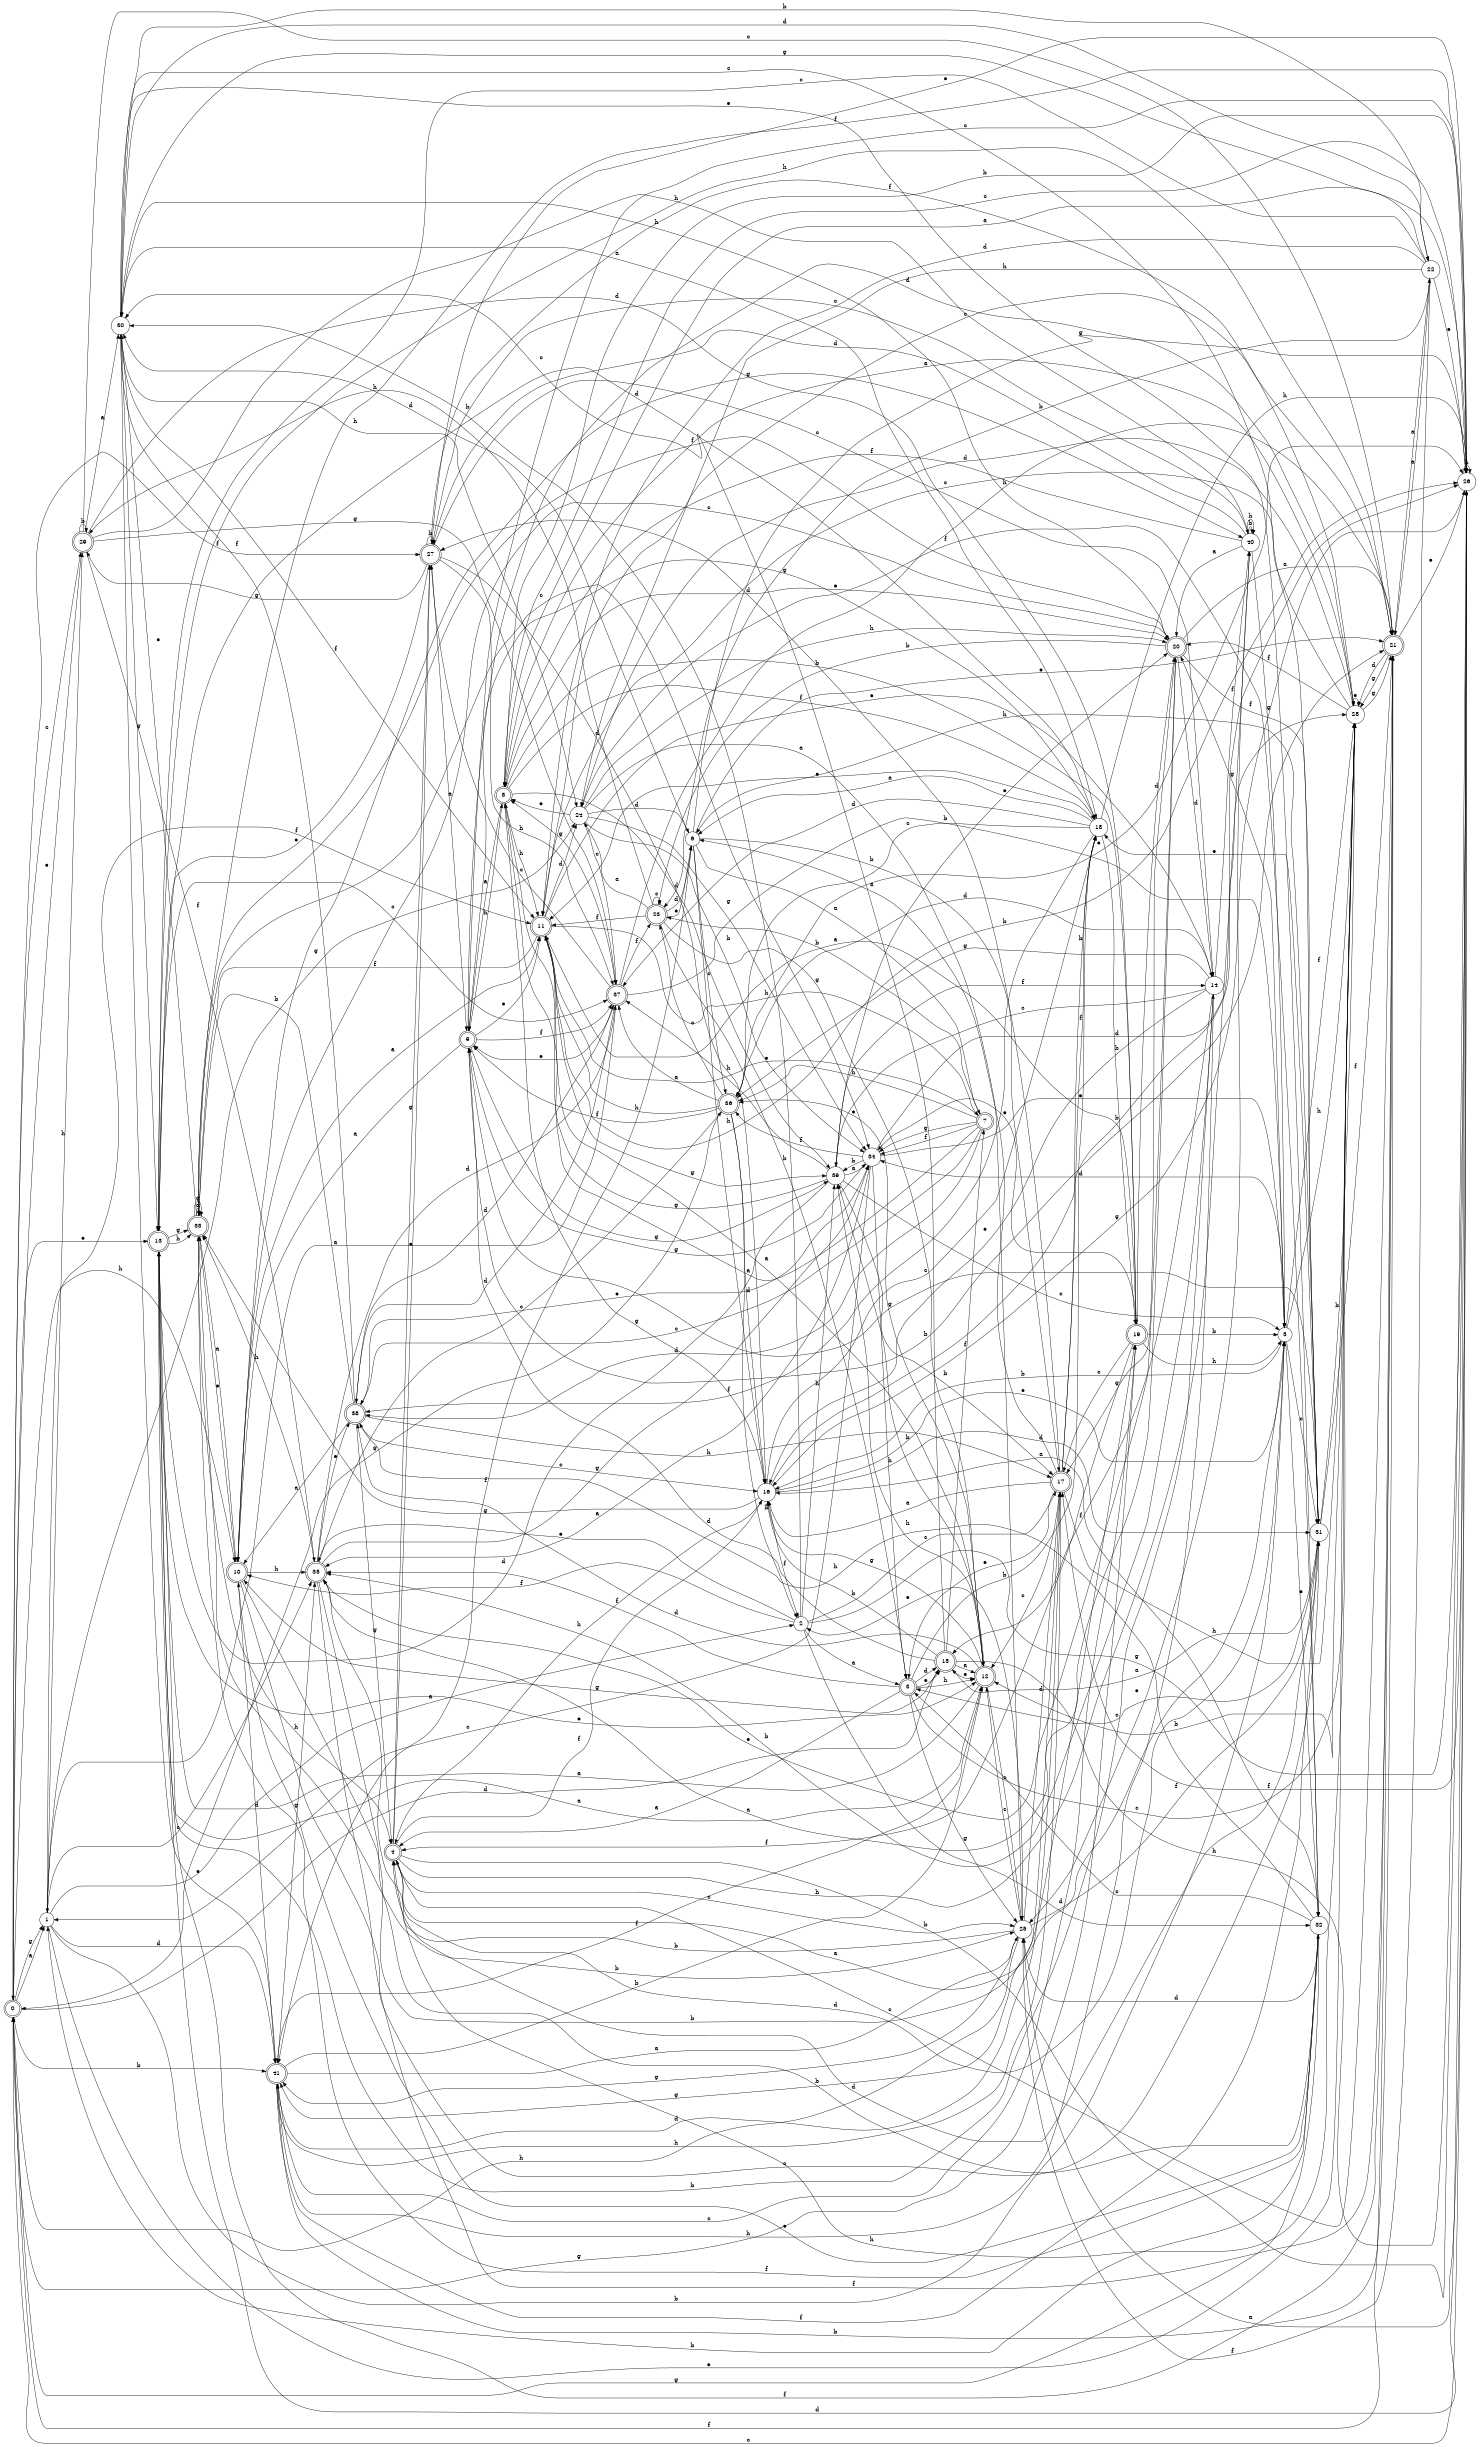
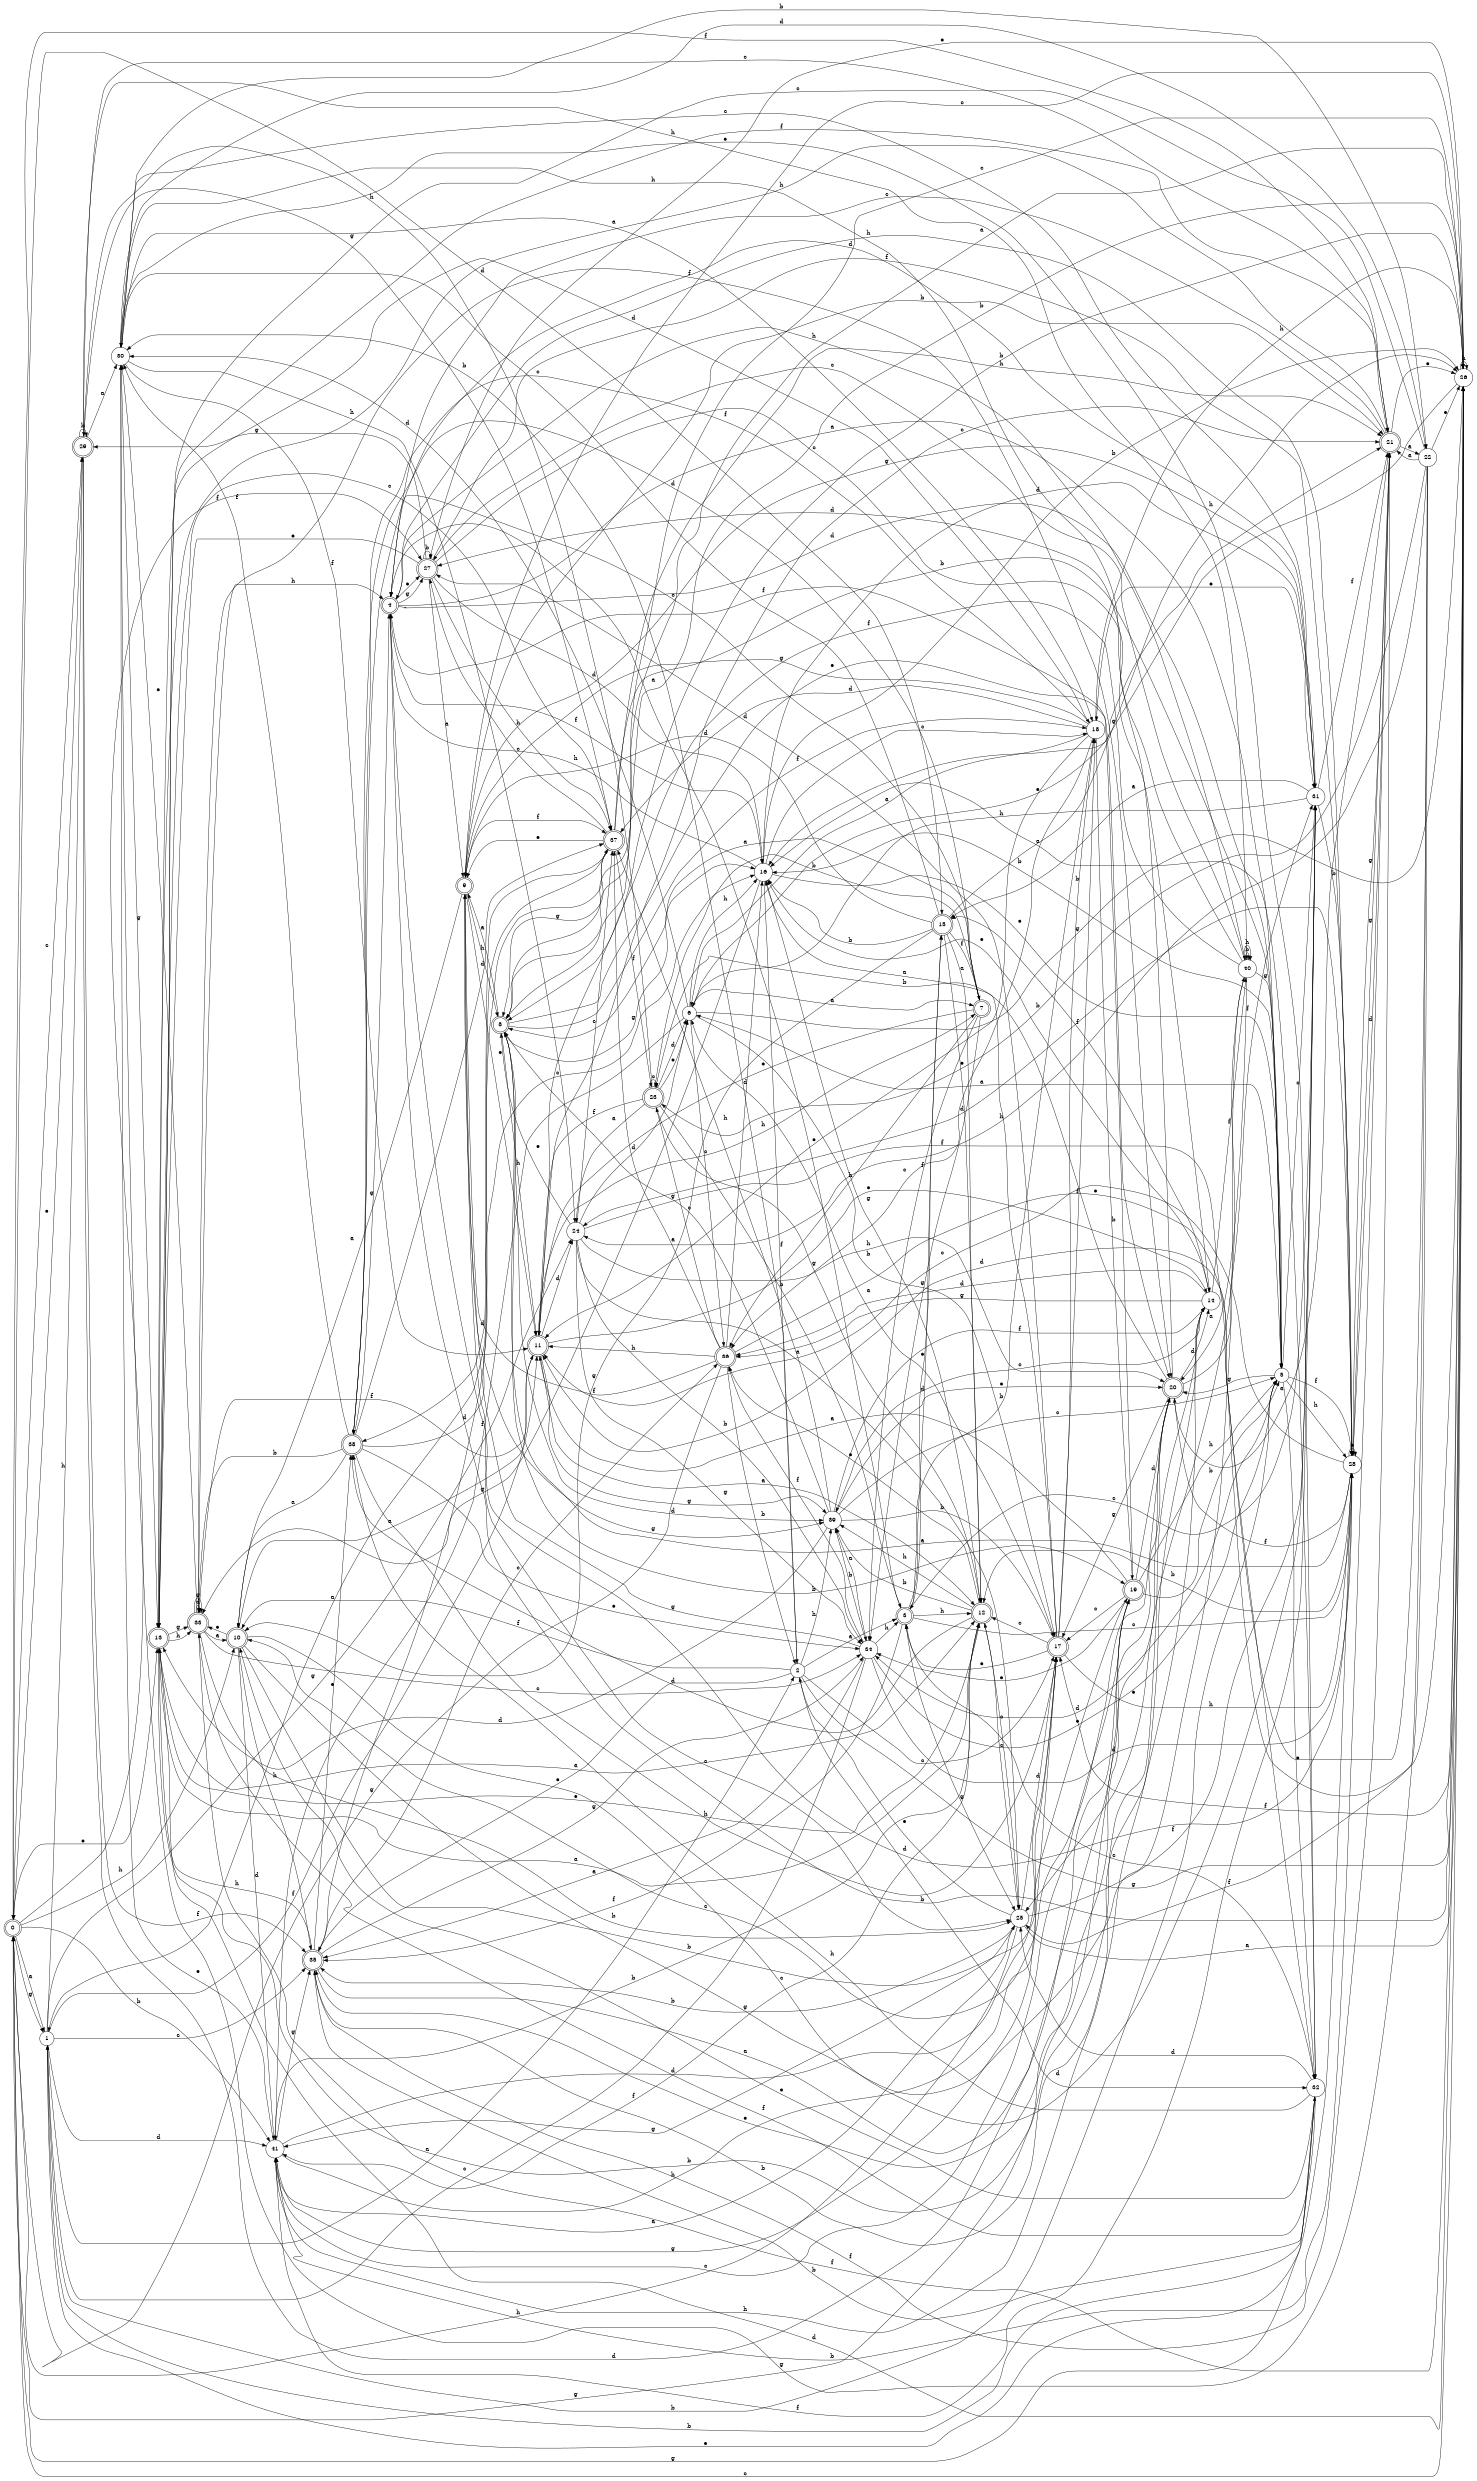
  digraph {
    rankdir=LR
    node [color=black fillcolor=white shape=doublecircle style="rounded,filled"]
    n1 [label=0]
    n2 [label=1 shape=circle style=filled]
    n3 [label=10]
    n4 [label=13]
    n5 [label=15]
    n6 [label=27]
    n7 [label=29]
-   n8 [label=41 style=filled]
+   n8 [label=41 shape=circle style=filled]
    n9 [label=2 shape=circle style=filled]
    n10 [label=5 shape=circle style=filled]
    n11 [label=11]
    n12 [label=24 shape=circle style=filled]
    n13 [label=28 shape=circle style=filled]
    n14 [label=35]
    n15 [label=40 shape=circle style=filled]
    n16 [label=31 shape=circle style=filled]
    n17 [label=19]
    n18 [label=33]
    n19 [label=12]
    n20 [label=18 shape=circle style=filled]
    n21 [label=21]
    n22 [label=37]
    n23 [label=14 shape=circle style=filled]
    n24 [label=26 shape=circle style=filled]
    n25 [label=30 shape=circle style=filled]
    n26 [label=16 shape=circle style=filled]
    n27 [label=7]
    n28 [label=9]
    n29 [label=17]
    n30 [label=25 shape=circle style=filled]
    n31 [label=3]
    n32 [label=32 shape=circle style=filled]
    n33 [label=39 shape=circle style=filled]
    n34 [label=6 shape=circle style=filled]
    n35 [label=20]
    n36 [label=34 shape=circle style=filled]
    n37 [label=8]
    n38 [label=4]
    n39 [label=36]
    n40 [label=38]
    n41 [label=22 shape=circle style=filled]
    n42 [label=23]
    n1 -> n2 [label=a]
    n1 -> n2 [label=g]
    n1 -> n3 [label=h]
    n1 -> n4 [label=e]
    n1 -> n5 [label=d]
    n1 -> n6 [label=f]
    n1 -> n7 [label=c]
    n1 -> n8 [label=b]
    n2 -> n7 [label=h]
    n2 -> n8 [label=d]
    n2 -> n9 [label=a]
    n2 -> n10 [label=b]
    n2 -> n11 [label=f]
    n2 -> n12 [label=g]
    n2 -> n13 [label=e]
    n2 -> n14 [label=c]
    n3 -> n8 [label=d]
    n3 -> n11 [label=a]
    n3 -> n14 [label=h]
    n3 -> n15 [label=g]
    n3 -> n16 [label=c]
    n3 -> n17 [label=b]
    n3 -> n18 [label=e]
    n4 -> n18 [label=g]
    n4 -> n18 [label=h]
    n4 -> n19 [label=a]
    n4 -> n19 [label=e]
    n4 -> n20 [label=d]
    n4 -> n21 [label=f]
    n4 -> n22 [label=c]
    n4 -> n23 [label=b]
    n5 -> n3 [label=g]
    n5 -> n19 [label=a]
    n5 -> n19 [label=e]
    n5 -> n24 [label=h]
    n5 -> n25 [label=c]
    n5 -> n26 [label=b]
    n5 -> n27 [label=f]
    n5 -> n28 [label=d]
    n6 -> n4 [label=e]
    n6 -> n6 [label=b]
    n6 -> n7 [label=g]
    n6 -> n13 [label=f]
    n6 -> n22 [label=h]
    n6 -> n23 [label=c]
    n6 -> n26 [label=d]
    n6 -> n28 [label=a]
    n7 -> n1 [label=e]
    n7 -> n7 [label=b]
    n7 -> n14 [label=f]
    n7 -> n15 [label=h]
    n7 -> n17 [label=d]
    n7 -> n21 [label=c]
    n7 -> n22 [label=g]
    n7 -> n25 [label=a]
    n8 -> n14 [label=g]
    n8 -> n16 [label=f]
    n8 -> n17 [label=c]
    n8 -> n19 [label=b]
    n8 -> n25 [label=e]
    n8 -> n29 [label=d]
    n8 -> n29 [label=h]
    n8 -> n30 [label=a]
    n9 -> n3 [label=f]
    n9 -> n14 [label=e]
    n9 -> n24 [label=g]
    n9 -> n25 [label=b]
    n9 -> n29 [label=c]
    n9 -> n31 [label=a]
    n9 -> n32 [label=d]
    n9 -> n33 [label=h]
    n10 -> n13 [label=f]
    n10 -> n13 [label=h]
    n10 -> n16 [label=c]
    n10 -> n26 [label=b]
    n10 -> n32 [label=e]
+   n10 -> n34 [label=a]
    n10 -> n35 [label=g]
    n10 -> n36 [label=d]
    n11 -> n12 [label=d]
    n11 -> n18 [label=f]
    n11 -> n19 [label=a]
    n11 -> n21 [label=c]
    n11 -> n23 [label=e]
    n11 -> n24 [label=b]
    n11 -> n27 [label=h]
    n11 -> n33 [label=g]
    n12 -> n22 [label=c]
    n12 -> n30 [label=a]
    n12 -> n32 [label=f]
    n12 -> n34 [label=d]
    n12 -> n35 [label=h]
    n12 -> n36 [label=b]
    n12 -> n36 [label=g]
    n12 -> n37 [label=e]
    n13 -> n11 [label=c]
    n13 -> n12 [label=d]
    n13 -> n13 [label=e]
    n13 -> n19 [label=b]
    n13 -> n21 [label=g]
    n13 -> n35 [label=f]
    n13 -> n37 [label=a]
    n13 -> n38 [label=h]
-   n14 -> n18 [label=h]
+   n14 -> n4 [label=h]
    n14 -> n21 [label=f]
    n14 -> n22 [label=d]
    n14 -> n32 [label=b]
    n14 -> n35 [label=a]
    n14 -> n36 [label=g]
    n14 -> n39 [label=c]
    n14 -> n40 [label=e]
    n15 -> n6 [label=c]
    n15 -> n6 [label=d]
    n15 -> n10 [label=g]
    n15 -> n15 [label=b]
    n15 -> n15 [label=h]
    n15 -> n30 [label=e]
    n15 -> n35 [label=a]
    n15 -> n37 [label=f]
    n16 -> n5 [label=a]
    n16 -> n13 [label=b]
    n16 -> n20 [label=e]
    n16 -> n21 [label=f]
    n16 -> n28 [label=g]
    n16 -> n31 [label=c]
    n16 -> n34 [label=h]
    n16 -> n38 [label=d]
    n17 -> n1 [label=g]
    n17 -> n10 [label=b]
    n17 -> n10 [label=h]
    n17 -> n11 [label=a]
    n17 -> n29 [label=c]
    n17 -> n35 [label=d]
    n17 -> n36 [label=e]
    n17 -> n38 [label=f]
    n18 -> n3 [label=a]
    n18 -> n18 [label=d]
    n18 -> n18 [label=g]
    n18 -> n24 [label=f]
    n18 -> n25 [label=e]
    n18 -> n30 [label=b]
    n18 -> n35 [label=f]
    n18 -> n36 [label=c]
    n18 -> n38 [label=h]
    n19 -> n4 [label=a]
    n19 -> n8 [label=f]
    n19 -> n26 [label=g]
    n19 -> n30 [label=c]
    n19 -> n33 [label=b]
    n19 -> n33 [label=h]
    n19 -> n39 [label=e]
    n19 -> n40 [label=d]
    n20 -> n11 [label=e]
    n20 -> n17 [label=b]
    n20 -> n22 [label=d]
    n20 -> n24 [label=h]
    n20 -> n28 [label=g]
    n20 -> n34 [label=a]
    n20 -> n39 [label=c]
    n20 -> n40 [label=f]
    n21 -> n1 [label=f]
    n21 -> n4 [label=h]
    n21 -> n8 [label=b]
    n21 -> n13 [label=d]
    n21 -> n13 [label=g]
    n21 -> n24 [label=e]
    n21 -> n38 [label=c]
    n21 -> n41 [label=a]
    n22 -> n2 [label=a]
    n22 -> n6 [label=c]
    n22 -> n10 [label=b]
    n22 -> n21 [label=h]
    n22 -> n28 [label=e]
    n22 -> n37 [label=g]
    n22 -> n40 [label=d]
    n22 -> n42 [label=f]
    n23 -> n5 [label=f]
    n23 -> n8 [label=h]
    n23 -> n14 [label=b]
    n23 -> n15 [label=f]
    n23 -> n26 [label=e]
    n23 -> n33 [label=c]
    n23 -> n39 [label=d]
    n23 -> n39 [label=g]
    n24 -> n1 [label=c]
    n24 -> n4 [label=d]
    n24 -> n6 [label=e]
    n24 -> n24 [label=h]
    n24 -> n26 [label=g]
    n24 -> n29 [label=f]
    n24 -> n37 [label=a]
    n24 -> n37 [label=b]
    n25 -> n4 [label=g]
    n25 -> n11 [label=f]
    n25 -> n12 [label=h]
    n25 -> n16 [label=c]
    n25 -> n20 [label=a]
    n25 -> n32 [label=e]
    n25 -> n41 [label=b]
    n25 -> n41 [label=d]
    n26 -> n9 [label=f]
    n26 -> n10 [label=e]
    n26 -> n16 [label=d]
    n26 -> n18 [label=g]
    n26 -> n20 [label=c]
    n26 -> n24 [label=b]
    n26 -> n38 [label=h]
    n27 -> n11 [label=e]
    n27 -> n36 [label=f]
    n27 -> n36 [label=g]
    n27 -> n37 [label=a]
    n27 -> n39 [label=h]
    n27 -> n40 [label=c]
    n27 -> n40 [label=d]
    n27 -> n42 [label=b]
    n28 -> n3 [label=a]
    n28 -> n11 [label=e]
    n28 -> n13 [label=d]
    n28 -> n21 [label=b]
    n28 -> n22 [label=f]
    n28 -> n24 [label=c]
    n28 -> n33 [label=g]
    n28 -> n37 [label=h]
    n29 -> n6 [label=d]
    n29 -> n8 [label=g]
    n29 -> n13 [label=h]
    n29 -> n19 [label=c]
    n29 -> n20 [label=b]
    n29 -> n20 [label=f]
    n29 -> n26 [label=a]
    n29 -> n31 [label=e]
    n29 -> n34 [label=a]
    n30 -> n1 [label=h]
    n30 -> n8 [label=g]
    n30 -> n9 [label=e]
    n30 -> n14 [label=b]
    n30 -> n16 [label=f]
    n30 -> n19 [label=c]
    n30 -> n24 [label=a]
    n30 -> n29 [label=d]
    n31 -> n5 [label=d]
    n31 -> n5 [label=e]
    n31 -> n13 [label=c]
    n31 -> n14 [label=f]
    n31 -> n19 [label=h]
    n31 -> n20 [label=b]
    n31 -> n30 [label=g]
    n31 -> n38 [label=a]
    n32 -> n1 [label=g]
    n32 -> n2 [label=b]
    n32 -> n3 [label=e]
    n32 -> n18 [label=f]
    n32 -> n26 [label=a]
    n32 -> n30 [label=d]
    n32 -> n31 [label=c]
    n32 -> n40 [label=h]
    n33 -> n4 [label=d]
    n33 -> n10 [label=c]
    n33 -> n22 [label=h]
    n33 -> n23 [label=f]
    n33 -> n29 [label=b]
    n33 -> n35 [label=e]
    n33 -> n36 [label=a]
    n33 -> n37 [label=g]
    n34 -> n8 [label=f]
    n34 -> n21 [label=e]
    n34 -> n24 [label=g]
    n34 -> n25 [label=d]
    n34 -> n26 [label=h]
    n34 -> n27 [label=a]
    n34 -> n29 [label=b]
    n34 -> n39 [label=c]
    n35 -> n3 [label=c]
    n35 -> n14 [label=e]
    n35 -> n16 [label=f]
    n35 -> n21 [label=a]
    n35 -> n23 [label=d]
    n35 -> n25 [label=h]
    n35 -> n29 [label=g]
    n35 -> n42 [label=b]
    n36 -> n2 [label=c]
    n36 -> n10 [label=e]
    n36 -> n13 [label=d]
    n36 -> n14 [label=a]
    n36 -> n28 [label=g]
    n36 -> n31 [label=h]
    n36 -> n33 [label=b]
    n36 -> n39 [label=f]
    n37 -> n11 [label=h]
    n37 -> n17 [label=b]
    n37 -> n20 [label=f]
    n37 -> n24 [label=c]
    n37 -> n26 [label=g]
    n37 -> n28 [label=a]
    n37 -> n33 [label=d]
    n37 -> n35 [label=e]
    n38 -> n6 [label=e]
    n38 -> n6 [label=g]
    n38 -> n10 [label=a]
    n38 -> n10 [label=d]
    n38 -> n15 [label=h]
    n38 -> n24 [label=b]
    n38 -> n26 [label=f]
    n38 -> n30 [label=c]
    n39 -> n1 [label=g]
    n39 -> n9 [label=b]
    n39 -> n11 [label=h]
    n39 -> n22 [label=a]
    n39 -> n24 [label=e]
    n39 -> n26 [label=d]
    n39 -> n28 [label=f]
    n39 -> n42 [label=c]
    n40 -> n3 [label=a]
    n40 -> n18 [label=b]
    n40 -> n22 [label=d]
    n40 -> n25 [label=f]
    n40 -> n26 [label=c]
    n40 -> n29 [label=h]
    n40 -> n36 [label=e]
    n40 -> n38 [label=g]
    n41 -> n4 [label=c]
    n41 -> n11 [label=d]
    n41 -> n12 [label=h]
    n41 -> n21 [label=a]
    n41 -> n24 [label=e]
    n41 -> n25 [label=g]
    n41 -> n30 [label=f]
    n41 -> n42 [label=b]
    n42 -> n7 [label=h]
    n42 -> n11 [label=f]
    n42 -> n12 [label=a]
    n42 -> n19 [label=g]
    n42 -> n31 [label=b]
    n42 -> n34 [label=d]
    n42 -> n34 [label=e]
    n42 -> n42 [label=c]
  }
